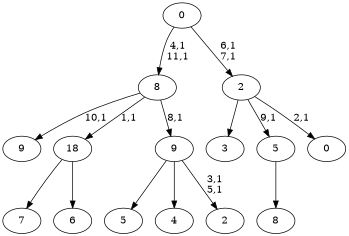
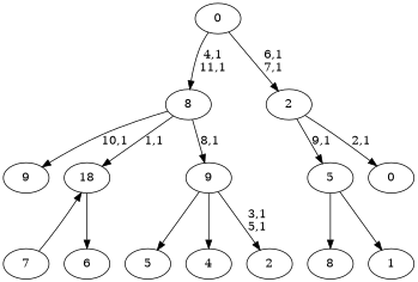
  digraph {
    n1 [label=9]
    n2 [label=8]
    n3 [label=7]
    n4 [label=6]
    n5 [label=18]
    n6 [label=5]
    n7 [label=4]
-   n8 [label=3]
    n9 [label=2]
    9
    8
+   n12 [label=1]
    5
    n14 [label=0]
    2
    0
-   n5 -> n3
+   n3 -> n5
    n5 -> n4
    9 -> n6
    9 -> n7
    9 -> n9 [label="3,1\n5,1"]
    8 -> n1 [label="10,1"]
    8 -> n5 [label="1,1"]
    8 -> 9 [label="8,1"]
    5 -> n2
-   2 -> n8
+   5 -> n12
    2 -> 5 [label="9,1"]
    2 -> n14 [label="2,1"]
    0 -> 8 [label="4,1\n11,1"]
    0 -> 2 [label="6,1\n7,1"]
  }
